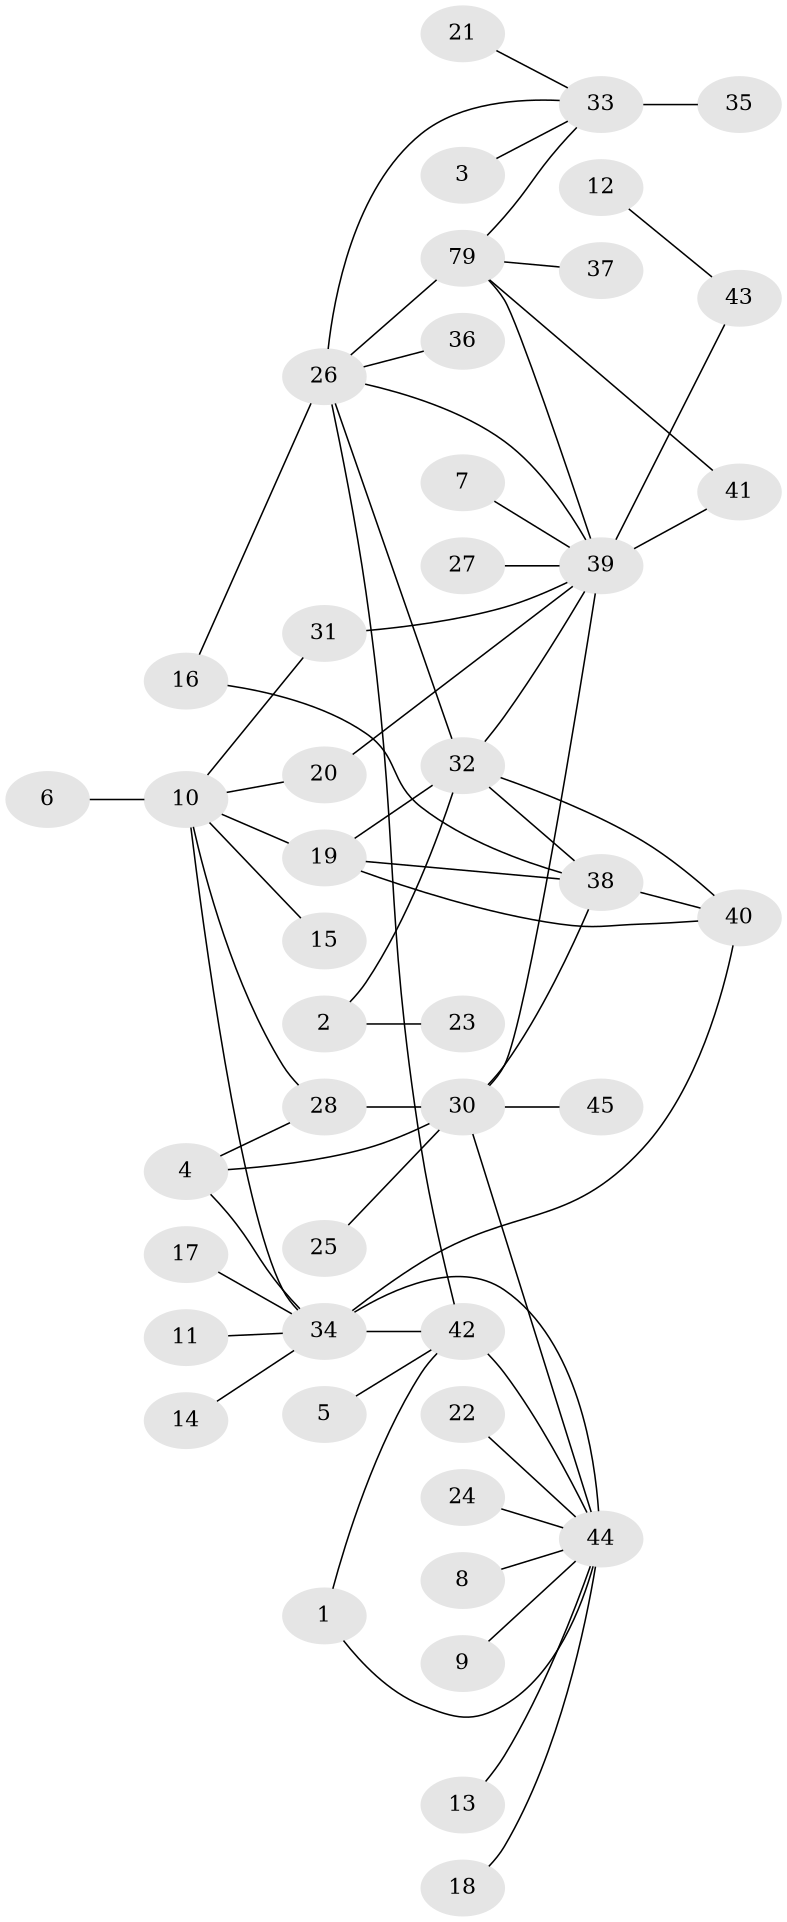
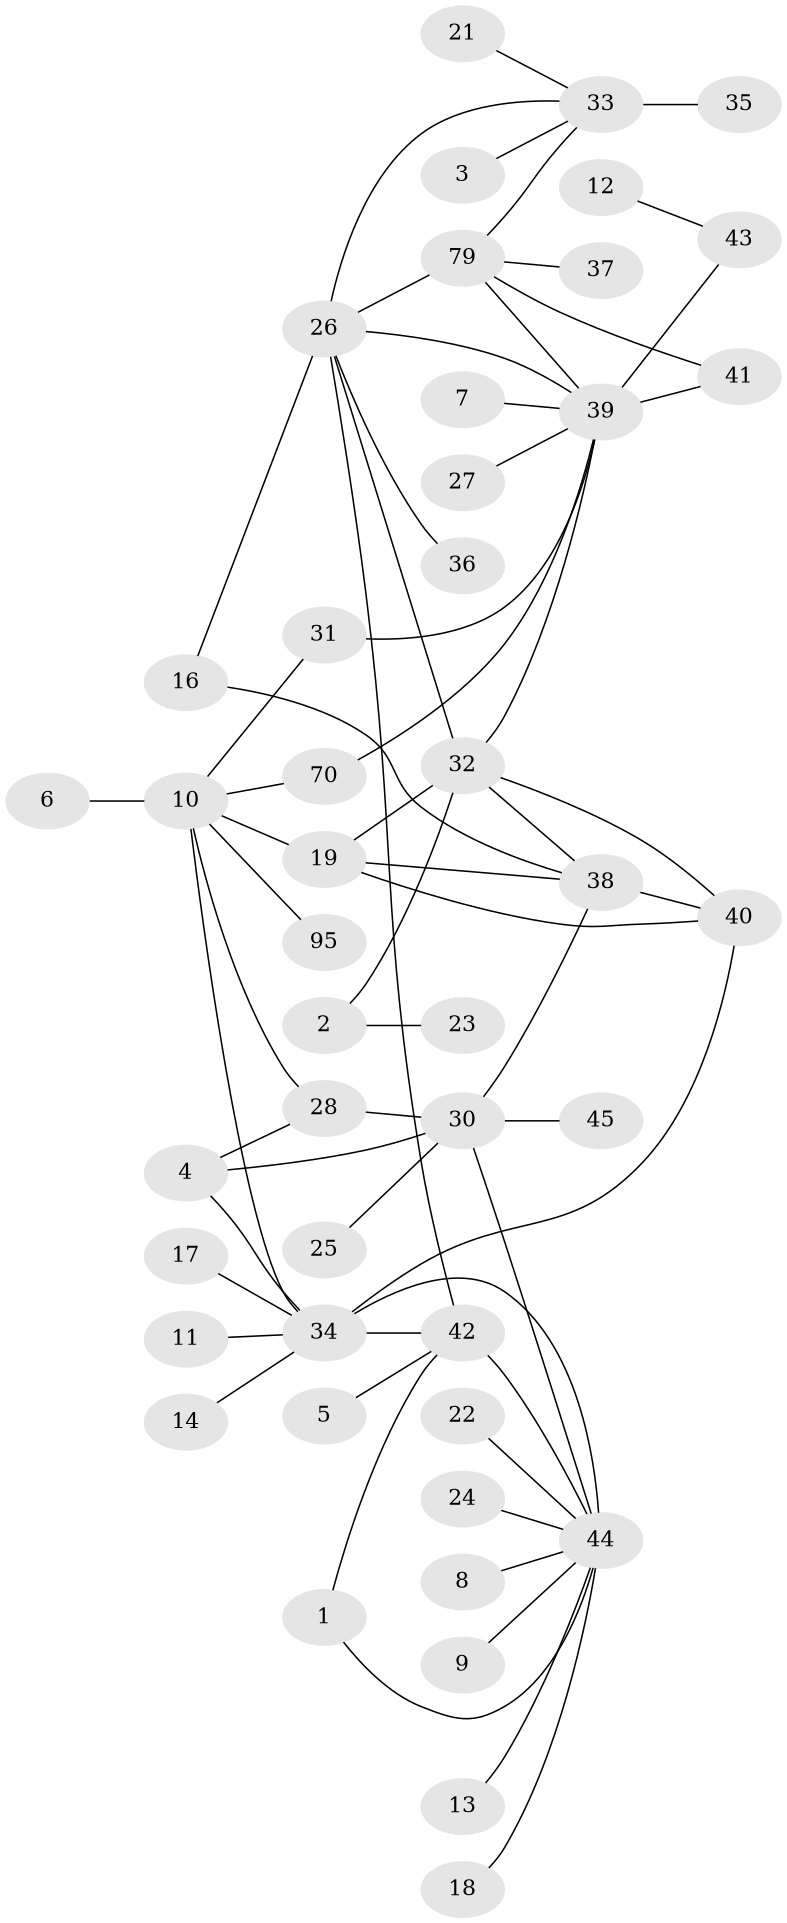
  graph {
    rankdir=LR
    node [color=gray90 style=filled]
    edge [weight=1.0]
    1
    42
    44
    34
    40
    2
    32
    23
    39
    38
    3
    33
    35
    4
    28
    30
    45
    5
    6
    10
-   15
+   15 [label=95]
    19
-   20
+   20 [label=70]
    31
    7
    43
    41
    8
    9
    11
    12
    13
    14
    16
    26
    n36 [label=79]
    36
    17
    18
    21
    22
    24
    25
    37
    27
    1 -- 42
    1 -- 44
    42 -- 44
    34 -- 42
    34 -- 44
    34 -- 40
    2 -- 32
    2 -- 23
    32 -- 40
    32 -- 39
    32 -- 38
    39 -- 43
    39 -- 41
    38 -- 40
    3 -- 33
    33 -- 35
    4 -- 34
    4 -- 28
    4 -- 30
    28 -- 30 [weight=2.0]
    30 -- 44
-   30 -- 39 [weight=3.0]
    30 -- 38
    30 -- 45
    5 -- 42
    6 -- 10
    10 -- 34
    10 -- 28
    10 -- 15
    10 -- 19
    10 -- 20
    10 -- 31 [weight=3.0]
    19 -- 40
    19 -- 32
    19 -- 38
    20 -- 39
    31 -- 39
    7 -- 39
    8 -- 44
    9 -- 44
    11 -- 34
    12 -- 43
    13 -- 44
    14 -- 34
    16 -- 38
    16 -- 26
    26 -- 42
    26 -- 32
    26 -- 39 [weight=2.0]
    26 -- 33 [weight=2.0]
    26 -- n36 [weight=2.0]
    26 -- 36
    n36 -- 39
    n36 -- 33
    n36 -- 41
    n36 -- 37
    17 -- 34
    18 -- 44
    21 -- 33
    22 -- 44
    24 -- 44
    25 -- 30
    27 -- 39
  }
